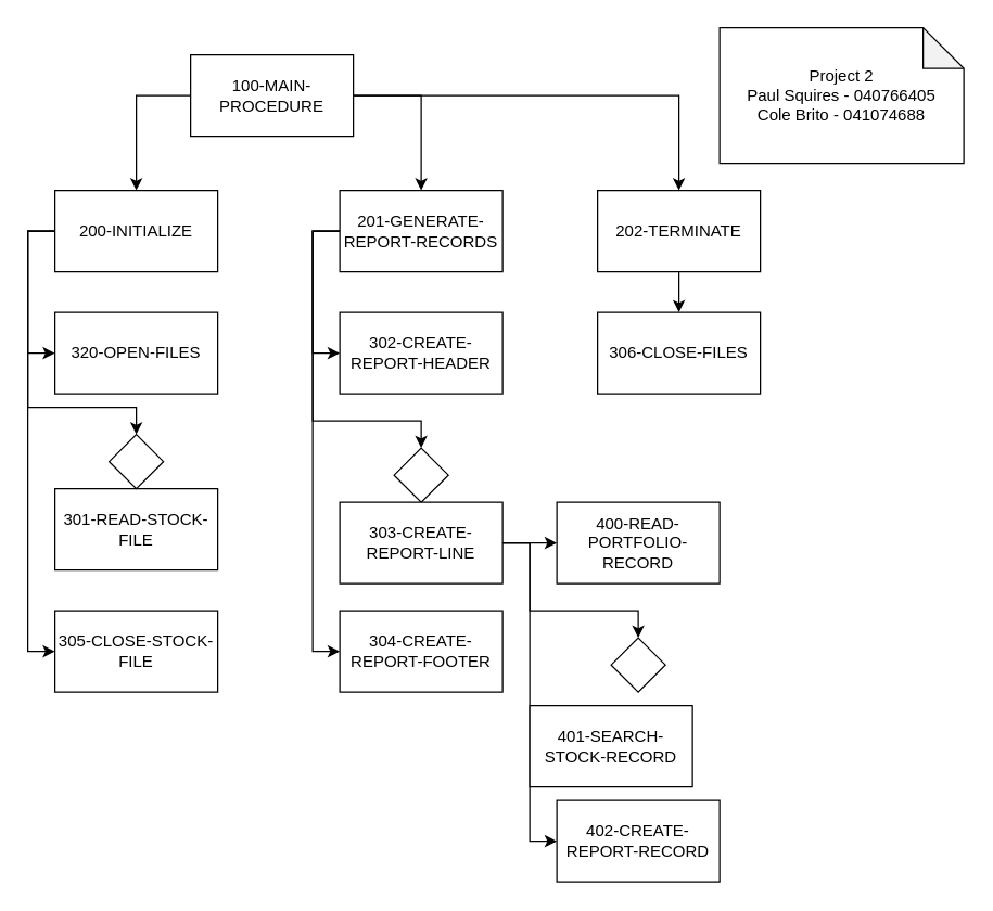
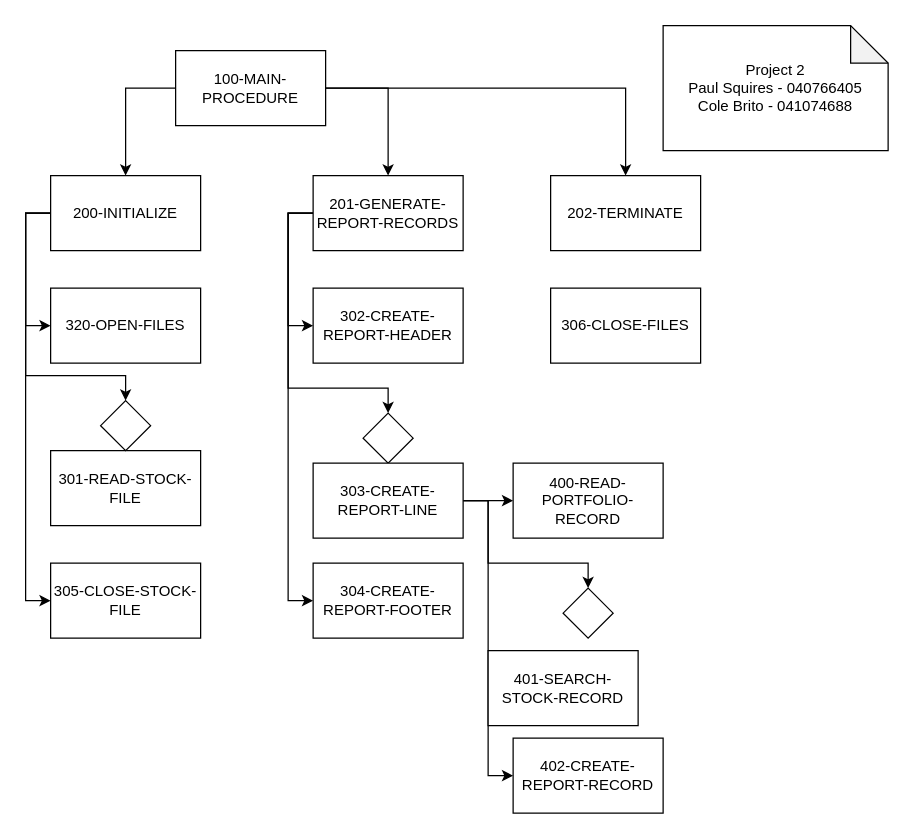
  <mxCell id="0" />
  <mxCell id="1" parent="0" />
  <mxCell id="2" style="edgeStyle=orthogonalEdgeStyle;rounded=0;orthogonalLoop=1;jettySize=auto;html=1;exitX=1;exitY=0.5;exitDx=0;exitDy=0;entryX=0.5;entryY=0;entryDx=0;entryDy=0;" edge="1" parent="1" source="5" target="15"><mxGeometry relative="1" as="geometry" /></mxCell>
  <mxCell id="3" style="edgeStyle=orthogonalEdgeStyle;rounded=0;orthogonalLoop=1;jettySize=auto;html=1;exitX=0;exitY=0.5;exitDx=0;exitDy=0;entryX=0.5;entryY=0;entryDx=0;entryDy=0;" edge="1" parent="1" source="5" target="9"><mxGeometry relative="1" as="geometry" /></mxCell>
  <mxCell id="4" style="edgeStyle=orthogonalEdgeStyle;rounded=0;orthogonalLoop=1;jettySize=auto;html=1;exitX=1;exitY=0.5;exitDx=0;exitDy=0;" edge="1" parent="1" source="5" target="27"><mxGeometry relative="1" as="geometry" /></mxCell>
  <mxCell id="5" value="100-MAIN-PROCEDURE" style="rounded=0;whiteSpace=wrap;html=1;" vertex="1" parent="1"><mxGeometry x="140" y="40" width="120" height="60" as="geometry" /></mxCell>
  <mxCell id="6" style="edgeStyle=orthogonalEdgeStyle;rounded=0;orthogonalLoop=1;jettySize=auto;html=1;exitX=0;exitY=0.5;exitDx=0;exitDy=0;entryX=0;entryY=0.5;entryDx=0;entryDy=0;" edge="1" parent="1" source="9" target="10"><mxGeometry relative="1" as="geometry" /></mxCell>
  <mxCell id="7" style="edgeStyle=orthogonalEdgeStyle;rounded=0;orthogonalLoop=1;jettySize=auto;html=1;entryX=0.5;entryY=0;entryDx=0;entryDy=0;" edge="1" parent="1" source="9" target="19"><mxGeometry relative="1" as="geometry"><Array as="points"><mxPoint x="20" y="170" /><mxPoint x="20" y="300" /><mxPoint x="100" y="300" /></Array></mxGeometry></mxCell>
  <mxCell id="8" style="edgeStyle=orthogonalEdgeStyle;rounded=0;orthogonalLoop=1;jettySize=auto;html=1;exitX=0;exitY=0.5;exitDx=0;exitDy=0;entryX=0;entryY=0.5;entryDx=0;entryDy=0;" edge="1" parent="1" source="9" target="30"><mxGeometry relative="1" as="geometry" /></mxCell>
  <mxCell id="9" value="200-INITIALIZE" style="rounded=0;whiteSpace=wrap;html=1;" vertex="1" parent="1"><mxGeometry x="40" y="140" width="120" height="60" as="geometry" /></mxCell>
  <mxCell id="10" value="320-OPEN-FILES" style="rounded=0;whiteSpace=wrap;html=1;" vertex="1" parent="1"><mxGeometry x="40" y="230" width="120" height="60" as="geometry" /></mxCell>
  <mxCell id="11" value="301-READ-STOCK-FILE" style="rounded=0;whiteSpace=wrap;html=1;" vertex="1" parent="1"><mxGeometry x="40" y="360" width="120" height="60" as="geometry" /></mxCell>
  <mxCell id="12" style="edgeStyle=orthogonalEdgeStyle;rounded=0;orthogonalLoop=1;jettySize=auto;html=1;exitX=0;exitY=0.5;exitDx=0;exitDy=0;entryX=0;entryY=0.5;entryDx=0;entryDy=0;" edge="1" parent="1" source="15" target="20"><mxGeometry relative="1" as="geometry" /></mxCell>
  <mxCell id="13" style="edgeStyle=orthogonalEdgeStyle;rounded=0;orthogonalLoop=1;jettySize=auto;html=1;entryX=0.5;entryY=0;entryDx=0;entryDy=0;" edge="1" parent="1" source="15" target="18"><mxGeometry relative="1" as="geometry"><Array as="points"><mxPoint x="230" y="170" /><mxPoint x="230" y="310" /><mxPoint x="310" y="310" /></Array></mxGeometry></mxCell>
  <mxCell id="14" style="edgeStyle=orthogonalEdgeStyle;rounded=0;orthogonalLoop=1;jettySize=auto;html=1;entryX=0;entryY=0.5;entryDx=0;entryDy=0;" edge="1" parent="1" source="15" target="21"><mxGeometry relative="1" as="geometry"><Array as="points"><mxPoint x="230" y="170" /><mxPoint x="230" y="480" /></Array></mxGeometry></mxCell>
  <mxCell id="15" value="201-GENERATE-REPORT-RECORDS" style="rounded=0;whiteSpace=wrap;html=1;" vertex="1" parent="1"><mxGeometry x="250" y="140" width="120" height="60" as="geometry" /></mxCell>
  <mxCell id="16" value="400-READ-PORTFOLIO-RECORD" style="rounded=0;whiteSpace=wrap;html=1;" vertex="1" parent="1"><mxGeometry x="410" y="370" width="120" height="60" as="geometry" /></mxCell>
  <mxCell id="17" value="402-CREATE-REPORT-RECORD" style="rounded=0;whiteSpace=wrap;html=1;" vertex="1" parent="1"><mxGeometry x="410" y="590" width="120" height="60" as="geometry" /></mxCell>
  <mxCell id="18" value="" style="rhombus;whiteSpace=wrap;html=1;" vertex="1" parent="1"><mxGeometry x="290" y="330" width="40" height="40" as="geometry" /></mxCell>
  <mxCell id="19" value="" style="rhombus;whiteSpace=wrap;html=1;" vertex="1" parent="1"><mxGeometry x="80" y="320" width="40" height="40" as="geometry" /></mxCell>
  <mxCell id="20" value="302-CREATE-REPORT-HEADER" style="rounded=0;whiteSpace=wrap;html=1;" vertex="1" parent="1"><mxGeometry x="250" y="230" width="120" height="60" as="geometry" /></mxCell>
  <mxCell id="21" value="304-CREATE-REPORT-FOOTER" style="rounded=0;whiteSpace=wrap;html=1;" vertex="1" parent="1"><mxGeometry x="250" y="450" width="120" height="60" as="geometry" /></mxCell>
  <mxCell id="22" style="edgeStyle=orthogonalEdgeStyle;rounded=0;orthogonalLoop=1;jettySize=auto;html=1;exitX=1;exitY=0.5;exitDx=0;exitDy=0;entryX=0;entryY=0.5;entryDx=0;entryDy=0;" edge="1" parent="1" source="25" target="16"><mxGeometry relative="1" as="geometry" /></mxCell>
  <mxCell id="23" style="edgeStyle=orthogonalEdgeStyle;rounded=0;orthogonalLoop=1;jettySize=auto;html=1;entryX=0;entryY=0.5;entryDx=0;entryDy=0;" edge="1" parent="1" source="25" target="17"><mxGeometry relative="1" as="geometry" /></mxCell>
  <mxCell id="24" style="edgeStyle=orthogonalEdgeStyle;rounded=0;orthogonalLoop=1;jettySize=auto;html=1;exitX=1;exitY=0.5;exitDx=0;exitDy=0;entryX=0.5;entryY=0;entryDx=0;entryDy=0;" edge="1" parent="1" source="25" target="32"><mxGeometry relative="1" as="geometry"><mxPoint x="420" y="490" as="targetPoint" /><Array as="points"><mxPoint x="390" y="400" /><mxPoint x="390" y="450" /><mxPoint x="470" y="450" /></Array></mxGeometry></mxCell>
  <mxCell id="25" value="303-CREATE-REPORT-LINE" style="rounded=0;whiteSpace=wrap;html=1;" vertex="1" parent="1"><mxGeometry x="250" y="370" width="120" height="60" as="geometry" /></mxCell>
- <mxCell id="26" style="edgeStyle=orthogonalEdgeStyle;rounded=0;orthogonalLoop=1;jettySize=auto;html=1;exitX=0.5;exitY=1;exitDx=0;exitDy=0;entryX=0.5;entryY=0;entryDx=0;entryDy=0;" edge="1" parent="1" source="27" target="31"><mxGeometry relative="1" as="geometry" /></mxCell>
  <mxCell id="27" value="202-TERMINATE" style="rounded=0;whiteSpace=wrap;html=1;" vertex="1" parent="1"><mxGeometry x="440" y="140" width="120" height="60" as="geometry" /></mxCell>
  <mxCell id="28" value="Project 2&lt;div&gt;Paul Squires - 040766405&lt;/div&gt;&lt;div&gt;Cole Brito - 041074688&lt;/div&gt;" style="shape=note;whiteSpace=wrap;html=1;backgroundOutline=1;darkOpacity=0.05;" vertex="1" parent="1"><mxGeometry x="530" y="20" width="180" height="100" as="geometry" /></mxCell>
  <mxCell id="29" value="401-SEARCH-STOCK-RECORD" style="rounded=0;whiteSpace=wrap;html=1;" vertex="1" parent="1"><mxGeometry x="390" y="520" width="120" height="60" as="geometry" /></mxCell>
  <mxCell id="30" value="305-CLOSE-STOCK-FILE" style="rounded=0;whiteSpace=wrap;html=1;" vertex="1" parent="1"><mxGeometry x="40" y="450" width="120" height="60" as="geometry" /></mxCell>
  <mxCell id="31" value="306-CLOSE-FILES" style="rounded=0;whiteSpace=wrap;html=1;" vertex="1" parent="1"><mxGeometry x="440" y="230" width="120" height="60" as="geometry" /></mxCell>
  <mxCell id="32" value="" style="rhombus;whiteSpace=wrap;html=1;" vertex="1" parent="1"><mxGeometry x="450" y="470" width="40" height="40" as="geometry" /></mxCell>
